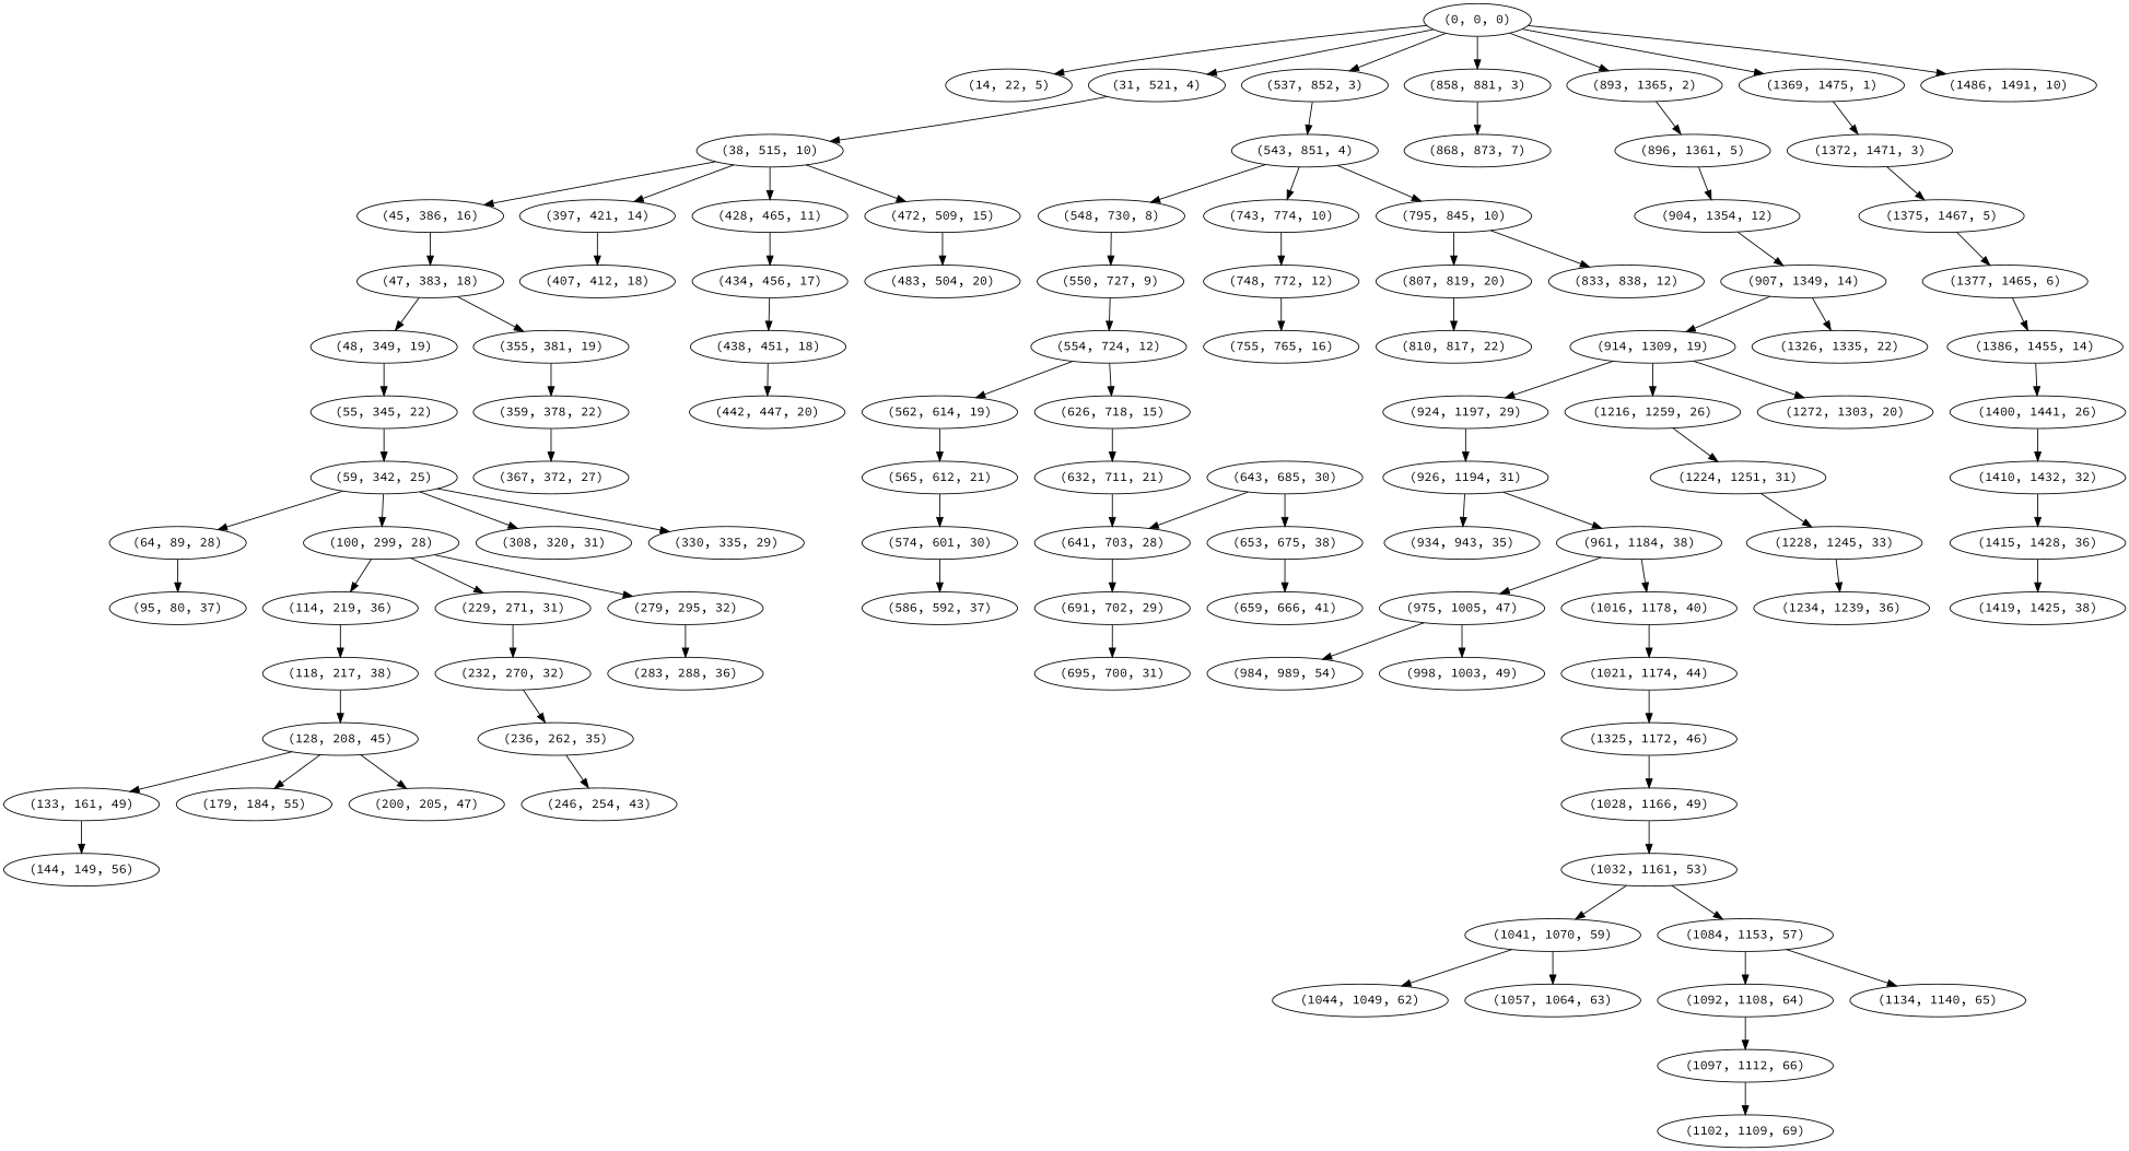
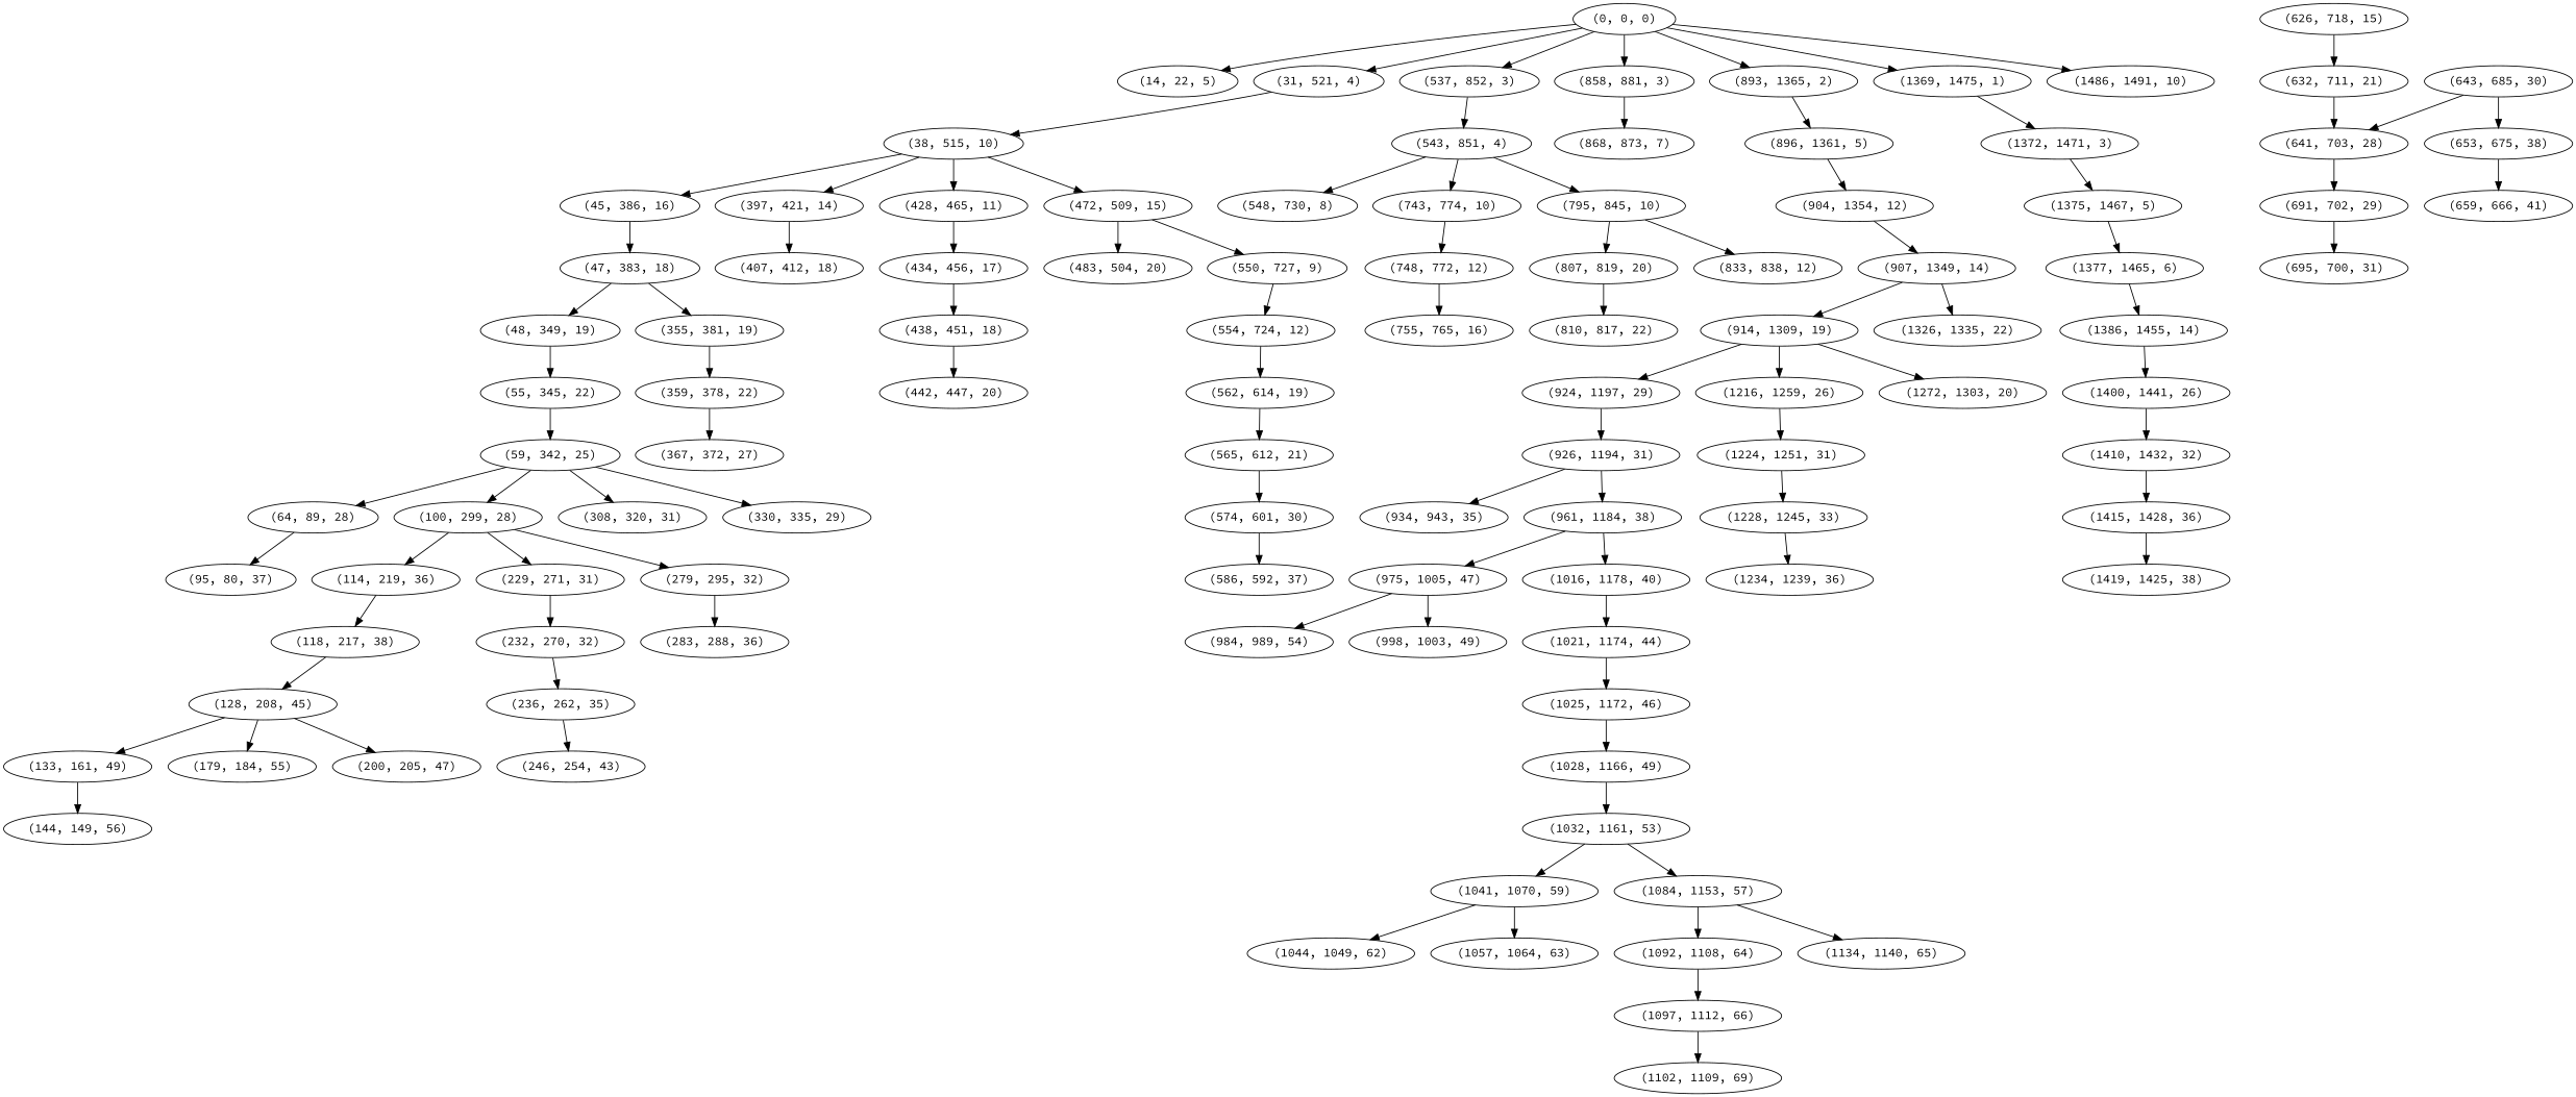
  digraph {
    fontname="Source Code Pro"
    node [fontname="Source Code Pro"]
    edge [fontname="Source Code Pro"]
    "(0, 0, 0)"
    "(14, 22, 5)"
    "(31, 521, 4)"
    "(537, 852, 3)"
    "(858, 881, 3)"
    "(893, 1365, 2)"
    "(1369, 1475, 1)"
    "(1486, 1491, 10)"
    "(38, 515, 10)"
    "(543, 851, 4)"
    "(868, 873, 7)"
    "(896, 1361, 5)"
    "(1372, 1471, 3)"
    "(45, 386, 16)"
    "(397, 421, 14)"
    "(428, 465, 11)"
    "(472, 509, 15)"
    "(47, 383, 18)"
    "(407, 412, 18)"
    "(434, 456, 17)"
    "(483, 504, 20)"
    "(48, 349, 19)"
    "(355, 381, 19)"
    "(55, 345, 22)"
    "(359, 378, 22)"
    "(59, 342, 25)"
    "(64, 89, 28)"
    "(100, 299, 28)"
    "(308, 320, 31)"
    "(330, 335, 29)"
    n31 [label="(95, 80, 37)"]
    "(114, 219, 36)"
    "(229, 271, 31)"
    "(279, 295, 32)"
    "(118, 217, 38)"
    "(232, 270, 32)"
    "(283, 288, 36)"
    "(128, 208, 45)"
    "(133, 161, 49)"
    "(179, 184, 55)"
    "(200, 205, 47)"
    "(144, 149, 56)"
    "(236, 262, 35)"
    "(246, 254, 43)"
    "(367, 372, 27)"
    "(438, 451, 18)"
    "(442, 447, 20)"
    "(548, 730, 8)"
    "(743, 774, 10)"
    "(795, 845, 10)"
    "(550, 727, 9)"
    "(748, 772, 12)"
    "(807, 819, 20)"
    "(833, 838, 12)"
    "(554, 724, 12)"
    "(562, 614, 19)"
    "(626, 718, 15)"
    "(565, 612, 21)"
    "(632, 711, 21)"
    "(574, 601, 30)"
    "(586, 592, 37)"
    "(641, 703, 28)"
    "(691, 702, 29)"
    "(643, 685, 30)"
    "(653, 675, 38)"
    "(695, 700, 31)"
    "(659, 666, 41)"
    "(755, 765, 16)"
    "(810, 817, 22)"
    "(904, 1354, 12)"
    "(907, 1349, 14)"
    "(914, 1309, 19)"
    "(1326, 1335, 22)"
    "(924, 1197, 29)"
    "(1216, 1259, 26)"
    "(1272, 1303, 20)"
    "(926, 1194, 31)"
    "(1224, 1251, 31)"
    "(934, 943, 35)"
    "(961, 1184, 38)"
    "(975, 1005, 47)"
    "(1016, 1178, 40)"
    "(984, 989, 54)"
    "(998, 1003, 49)"
    "(1021, 1174, 44)"
-   "(1025, 1172, 46)" [label="(1325, 1172, 46)"]
+   "(1025, 1172, 46)"
    "(1028, 1166, 49)"
    "(1032, 1161, 53)"
    "(1041, 1070, 59)"
    "(1084, 1153, 57)"
    "(1044, 1049, 62)"
    "(1057, 1064, 63)"
    n93 [label="(1092, 1108, 64)"]
    "(1134, 1140, 65)"
    "(1097, 1112, 66)"
    "(1102, 1109, 69)"
    "(1228, 1245, 33)"
    "(1234, 1239, 36)"
    "(1375, 1467, 5)"
    "(1377, 1465, 6)"
    "(1386, 1455, 14)"
    "(1400, 1441, 26)"
    "(1410, 1432, 32)"
    "(1415, 1428, 36)"
    "(1419, 1425, 38)"
    "(0, 0, 0)" -> "(14, 22, 5)"
    "(0, 0, 0)" -> "(31, 521, 4)"
    "(0, 0, 0)" -> "(537, 852, 3)"
    "(0, 0, 0)" -> "(858, 881, 3)"
    "(0, 0, 0)" -> "(893, 1365, 2)"
    "(0, 0, 0)" -> "(1369, 1475, 1)"
    "(0, 0, 0)" -> "(1486, 1491, 10)"
    "(31, 521, 4)" -> "(38, 515, 10)"
    "(537, 852, 3)" -> "(543, 851, 4)"
    "(858, 881, 3)" -> "(868, 873, 7)"
    "(893, 1365, 2)" -> "(896, 1361, 5)"
    "(1369, 1475, 1)" -> "(1372, 1471, 3)"
    "(38, 515, 10)" -> "(45, 386, 16)"
    "(38, 515, 10)" -> "(397, 421, 14)"
    "(38, 515, 10)" -> "(428, 465, 11)"
    "(38, 515, 10)" -> "(472, 509, 15)"
    "(543, 851, 4)" -> "(548, 730, 8)"
    "(543, 851, 4)" -> "(743, 774, 10)"
    "(543, 851, 4)" -> "(795, 845, 10)"
    "(896, 1361, 5)" -> "(904, 1354, 12)"
    "(1372, 1471, 3)" -> "(1375, 1467, 5)"
    "(45, 386, 16)" -> "(47, 383, 18)"
    "(397, 421, 14)" -> "(407, 412, 18)"
    "(428, 465, 11)" -> "(434, 456, 17)"
    "(472, 509, 15)" -> "(483, 504, 20)"
    "(47, 383, 18)" -> "(48, 349, 19)"
    "(47, 383, 18)" -> "(355, 381, 19)"
    "(434, 456, 17)" -> "(438, 451, 18)"
    "(48, 349, 19)" -> "(55, 345, 22)"
    "(355, 381, 19)" -> "(359, 378, 22)"
    "(55, 345, 22)" -> "(59, 342, 25)"
    "(359, 378, 22)" -> "(367, 372, 27)"
    "(59, 342, 25)" -> "(64, 89, 28)"
    "(59, 342, 25)" -> "(100, 299, 28)"
    "(59, 342, 25)" -> "(308, 320, 31)"
    "(59, 342, 25)" -> "(330, 335, 29)"
    "(64, 89, 28)" -> n31
    "(100, 299, 28)" -> "(114, 219, 36)"
    "(100, 299, 28)" -> "(229, 271, 31)"
    "(100, 299, 28)" -> "(279, 295, 32)"
    "(114, 219, 36)" -> "(118, 217, 38)"
    "(229, 271, 31)" -> "(232, 270, 32)"
    "(279, 295, 32)" -> "(283, 288, 36)"
    "(118, 217, 38)" -> "(128, 208, 45)"
    "(232, 270, 32)" -> "(236, 262, 35)"
    "(128, 208, 45)" -> "(133, 161, 49)"
    "(128, 208, 45)" -> "(179, 184, 55)"
    "(128, 208, 45)" -> "(200, 205, 47)"
    "(133, 161, 49)" -> "(144, 149, 56)"
    "(236, 262, 35)" -> "(246, 254, 43)"
    "(438, 451, 18)" -> "(442, 447, 20)"
-   "(548, 730, 8)" -> "(550, 727, 9)"
+   "(472, 509, 15)" -> "(550, 727, 9)"
    "(743, 774, 10)" -> "(748, 772, 12)"
    "(795, 845, 10)" -> "(807, 819, 20)"
    "(795, 845, 10)" -> "(833, 838, 12)"
    "(550, 727, 9)" -> "(554, 724, 12)"
    "(748, 772, 12)" -> "(755, 765, 16)"
    "(807, 819, 20)" -> "(810, 817, 22)"
    "(554, 724, 12)" -> "(562, 614, 19)"
-   "(554, 724, 12)" -> "(626, 718, 15)"
    "(562, 614, 19)" -> "(565, 612, 21)"
    "(626, 718, 15)" -> "(632, 711, 21)"
    "(565, 612, 21)" -> "(574, 601, 30)"
    "(632, 711, 21)" -> "(641, 703, 28)"
    "(574, 601, 30)" -> "(586, 592, 37)"
    "(641, 703, 28)" -> "(691, 702, 29)"
    "(691, 702, 29)" -> "(695, 700, 31)"
    "(643, 685, 30)" -> "(641, 703, 28)"
    "(643, 685, 30)" -> "(653, 675, 38)"
    "(653, 675, 38)" -> "(659, 666, 41)"
    "(904, 1354, 12)" -> "(907, 1349, 14)"
    "(907, 1349, 14)" -> "(914, 1309, 19)"
    "(907, 1349, 14)" -> "(1326, 1335, 22)"
    "(914, 1309, 19)" -> "(924, 1197, 29)"
    "(914, 1309, 19)" -> "(1216, 1259, 26)"
    "(914, 1309, 19)" -> "(1272, 1303, 20)"
    "(924, 1197, 29)" -> "(926, 1194, 31)"
    "(1216, 1259, 26)" -> "(1224, 1251, 31)"
    "(926, 1194, 31)" -> "(934, 943, 35)"
    "(926, 1194, 31)" -> "(961, 1184, 38)"
    "(1224, 1251, 31)" -> "(1228, 1245, 33)"
    "(961, 1184, 38)" -> "(975, 1005, 47)"
    "(961, 1184, 38)" -> "(1016, 1178, 40)"
    "(975, 1005, 47)" -> "(984, 989, 54)"
    "(975, 1005, 47)" -> "(998, 1003, 49)"
    "(1016, 1178, 40)" -> "(1021, 1174, 44)"
    "(1021, 1174, 44)" -> "(1025, 1172, 46)"
    "(1025, 1172, 46)" -> "(1028, 1166, 49)"
    "(1028, 1166, 49)" -> "(1032, 1161, 53)"
    "(1032, 1161, 53)" -> "(1041, 1070, 59)"
    "(1032, 1161, 53)" -> "(1084, 1153, 57)"
    "(1041, 1070, 59)" -> "(1044, 1049, 62)"
    "(1041, 1070, 59)" -> "(1057, 1064, 63)"
    "(1084, 1153, 57)" -> n93
    "(1084, 1153, 57)" -> "(1134, 1140, 65)"
    n93 -> "(1097, 1112, 66)"
    "(1097, 1112, 66)" -> "(1102, 1109, 69)"
    "(1228, 1245, 33)" -> "(1234, 1239, 36)"
    "(1375, 1467, 5)" -> "(1377, 1465, 6)"
    "(1377, 1465, 6)" -> "(1386, 1455, 14)"
    "(1386, 1455, 14)" -> "(1400, 1441, 26)"
    "(1400, 1441, 26)" -> "(1410, 1432, 32)"
    "(1410, 1432, 32)" -> "(1415, 1428, 36)"
    "(1415, 1428, 36)" -> "(1419, 1425, 38)"
  }
